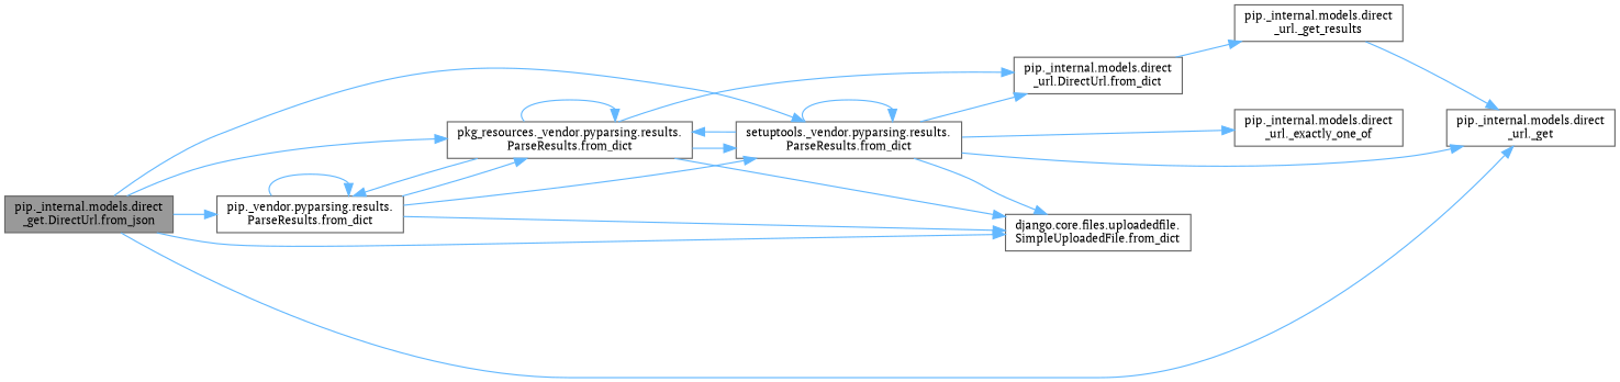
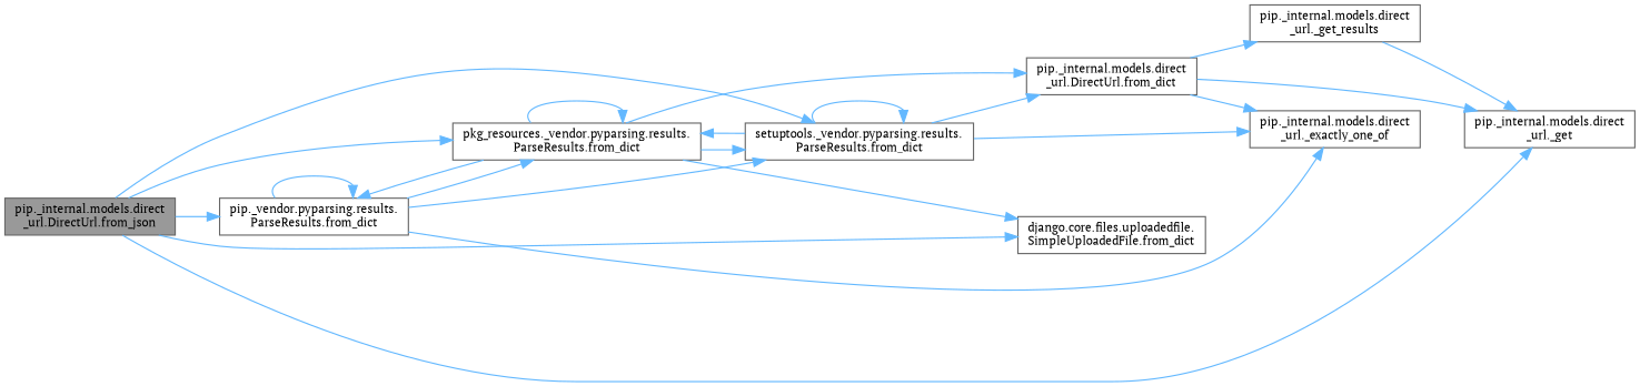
  digraph {
    fontname="PT Serif"
    rankdir=LR
    node [color=grey40 fillcolor=white fontname="PT Serif" fontsize=10 shape=box style=filled]
    edge [color=steelblue1 fontname="PT Serif" fontsize=10 labelfontname=Helvetica labelfontsize=10 style=solid]
-   n1 [color=gray40 fillcolor=grey60 fontcolor=black height=0.2 label="pip._internal.models.direct\l_get.DirectUrl.from_json" width=0.4]
+   n1 [color=gray40 fillcolor=grey60 fontcolor=black height=0.2 label="pip._internal.models.direct\l_url.DirectUrl.from_json" width=0.4]
    n2 [height=0.2 label="django.core.files.uploadedfile.\lSimpleUploadedFile.from_dict" width=0.4]
    n3 [height=0.2 label="pip._vendor.pyparsing.results.\lParseResults.from_dict" width=0.4]
    n4 [height=0.2 label="pkg_resources._vendor.pyparsing.results.\lParseResults.from_dict" width=0.4]
    n5 [height=0.2 label="setuptools._vendor.pyparsing.results.\lParseResults.from_dict" width=0.4]
    n6 [height=0.2 label="pip._internal.models.direct\l_url._get" width=0.4]
    n7 [height=0.2 label="pip._internal.models.direct\l_url.DirectUrl.from_dict" width=0.4]
    n8 [height=0.2 label="pip._internal.models.direct\l_url._exactly_one_of" width=0.4]
    n9 [height=0.2 label="pip._internal.models.direct\l_url._get_results" width=0.4]
    n1 -> n2
    n1 -> n3
    n1 -> n4
    n1 -> n5
    n1 -> n6
-   n3 -> n2
+   n3 -> n8
    n3 -> n3
    n3 -> n4
    n3 -> n5
    n4 -> n2
    n4 -> n3
    n4 -> n4
    n4 -> n5
    n4 -> n7
-   n5 -> n2
    n5 -> n4
    n5 -> n5
    n5 -> n7
    n5 -> n8
-   n5 -> n6
+   n7 -> n6
+   n7 -> n8
    n7 -> n9
    n9 -> n6
  }
